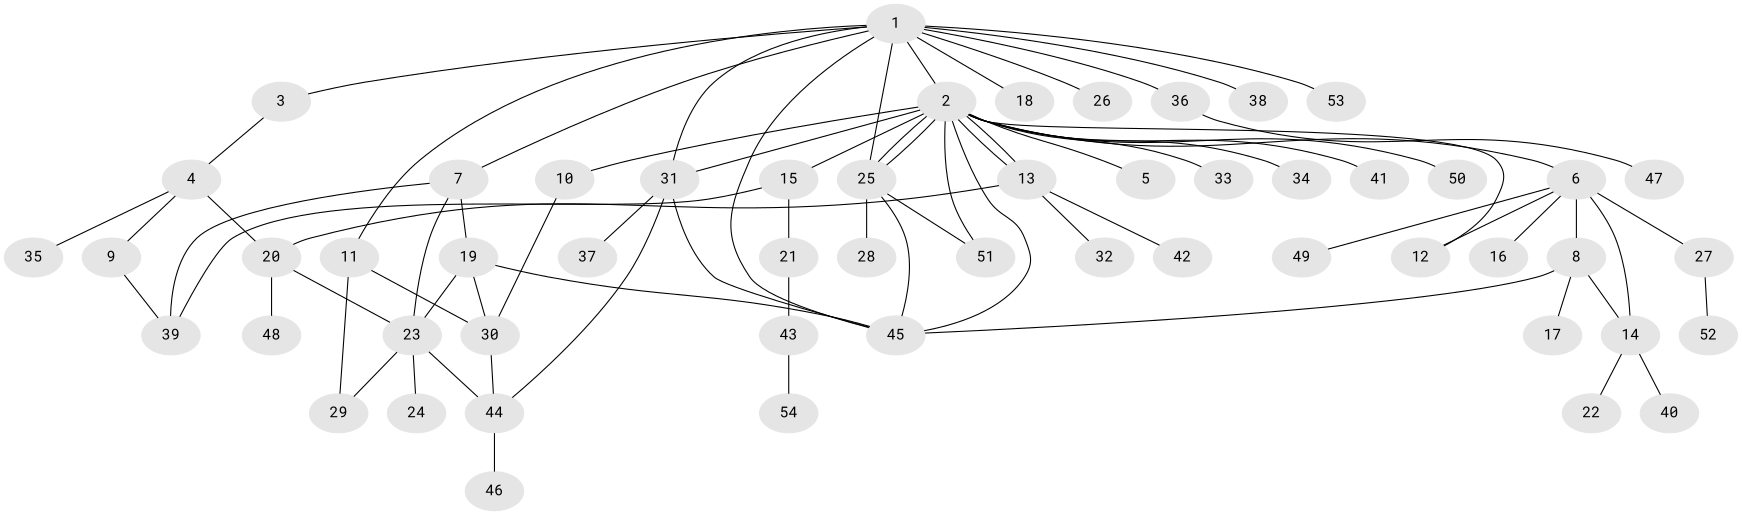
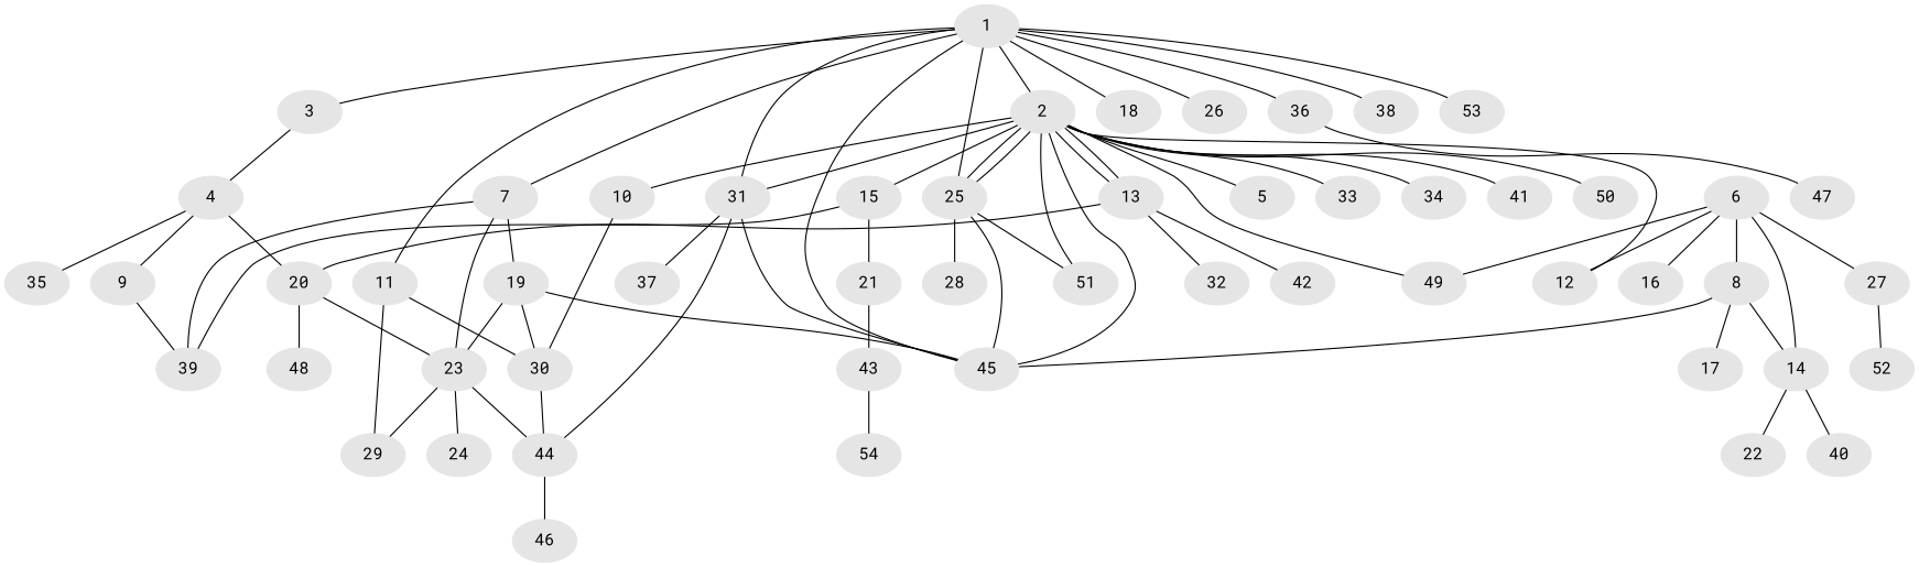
  graph {
    fontname="Roboto Mono"
    node [color=gray90 fontname="Roboto Mono" style=filled]
    edge [fontname="Roboto Mono"]
    1
    2
    3
    7
    11
    18
    25
    26
    31
    36
    38
    45
    53
    5
    6
    10
    12
    13
    15
    33
    34
    41
    50
    51
    4
    19
    23
    39
    30
    29
    28
    44
    37
    47
    8
    14
    16
    27
    49
    20
    32
    42
    21
    9
    35
    48
    17
    22
    40
    52
    24
    43
    54
    46
    1 -- 2
    1 -- 3
    1 -- 7
    1 -- 11
    1 -- 18
    1 -- 25
    1 -- 26
    1 -- 31
    1 -- 36
    1 -- 38
    1 -- 45
    1 -- 53
    2 -- 25
    2 -- 25
    2 -- 31
    2 -- 45
    2 -- 5
-   2 -- 6
+   2 -- 49
    2 -- 10
    2 -- 12
    2 -- 13
    2 -- 13
    2 -- 15
    2 -- 33
    2 -- 34
    2 -- 41
    2 -- 50
    2 -- 51
    3 -- 4
    7 -- 19
    7 -- 23
    7 -- 39
    11 -- 30
    11 -- 29
    25 -- 45
    25 -- 51
    25 -- 28
    31 -- 45
    31 -- 44
    31 -- 37
    36 -- 47
    6 -- 12
    6 -- 8
    6 -- 14
    6 -- 16
    6 -- 27
    6 -- 49
    10 -- 30
    13 -- 20
    13 -- 32
    13 -- 42
    15 -- 39
    15 -- 21
    4 -- 20
    4 -- 9
    4 -- 35
    19 -- 45
    19 -- 23
    19 -- 30
    23 -- 29
    23 -- 44
    23 -- 24
    30 -- 44
    44 -- 46
    8 -- 45
    8 -- 14
    8 -- 17
    14 -- 22
    14 -- 40
    27 -- 52
    20 -- 23
    20 -- 48
    21 -- 43
    9 -- 39
    43 -- 54
  }
